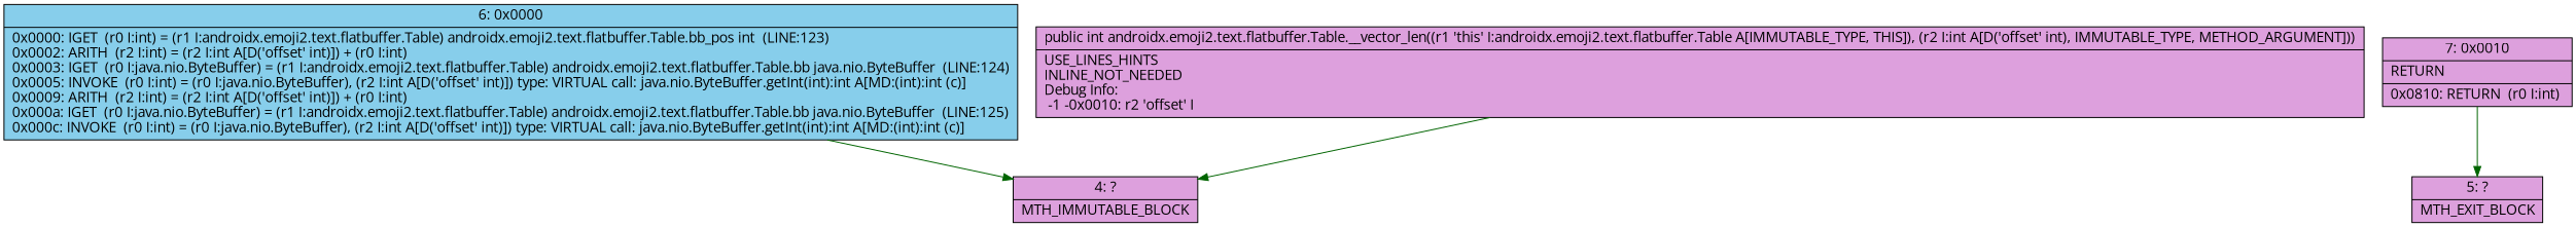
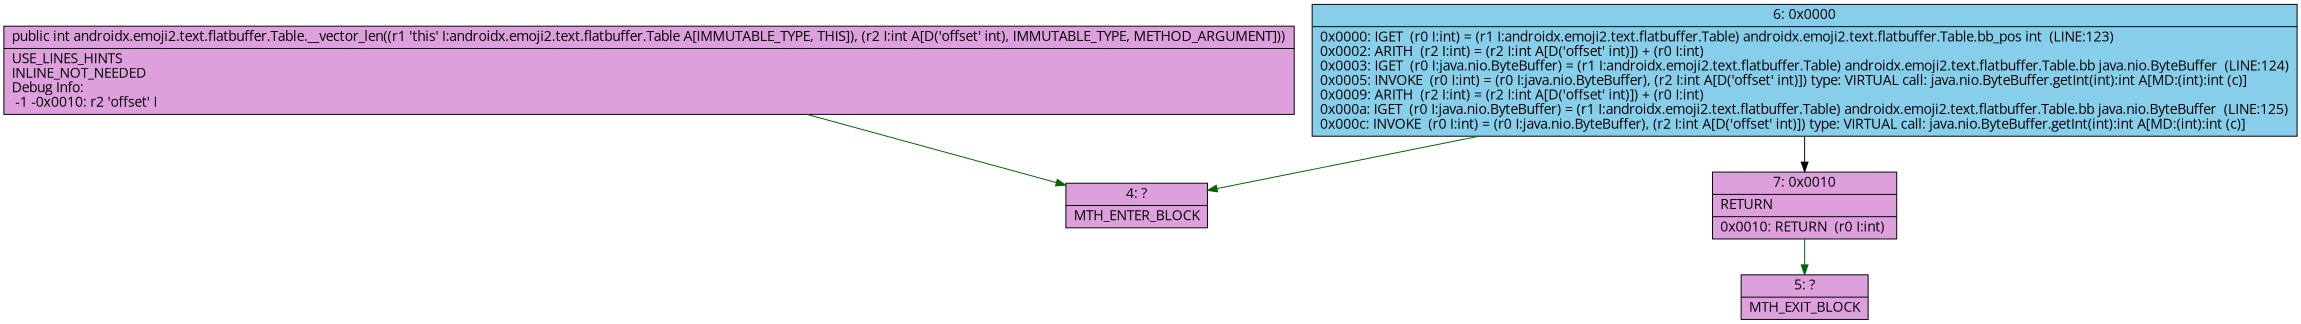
  digraph {
    fontname="Open Sans"
    node [fillcolor=plum fontname="Open Sans" shape=record style=filled]
    edge [color=darkgreen fontname="Open Sans"]
-   n1 [label="{4\:\ ?|MTH_IMMUTABLE_BLOCK\l}"]
+   n1 [label="{4\:\ ?|MTH_ENTER_BLOCK\l}"]
    n2 [fillcolor=skyblue label="{6\:\ 0x0000|0x0000: IGET  (r0 I:int) = (r1 I:androidx.emoji2.text.flatbuffer.Table) androidx.emoji2.text.flatbuffer.Table.bb_pos int  (LINE:123)\l0x0002: ARITH  (r2 I:int) = (r2 I:int A[D('offset' int)]) + (r0 I:int) \l0x0003: IGET  (r0 I:java.nio.ByteBuffer) = (r1 I:androidx.emoji2.text.flatbuffer.Table) androidx.emoji2.text.flatbuffer.Table.bb java.nio.ByteBuffer  (LINE:124)\l0x0005: INVOKE  (r0 I:int) = (r0 I:java.nio.ByteBuffer), (r2 I:int A[D('offset' int)]) type: VIRTUAL call: java.nio.ByteBuffer.getInt(int):int A[MD:(int):int (c)]\l0x0009: ARITH  (r2 I:int) = (r2 I:int A[D('offset' int)]) + (r0 I:int) \l0x000a: IGET  (r0 I:java.nio.ByteBuffer) = (r1 I:androidx.emoji2.text.flatbuffer.Table) androidx.emoji2.text.flatbuffer.Table.bb java.nio.ByteBuffer  (LINE:125)\l0x000c: INVOKE  (r0 I:int) = (r0 I:java.nio.ByteBuffer), (r2 I:int A[D('offset' int)]) type: VIRTUAL call: java.nio.ByteBuffer.getInt(int):int A[MD:(int):int (c)]\l}"]
-   n3 [label="{7\:\ 0x0010|RETURN\l|0x0810: RETURN  (r0 I:int) \l}"]
+   n3 [label="{7\:\ 0x0010|RETURN\l|0x0010: RETURN  (r0 I:int) \l}"]
    n4 [label="{5\:\ ?|MTH_EXIT_BLOCK\l}"]
    n5 [label="{public int androidx.emoji2.text.flatbuffer.Table.__vector_len((r1 'this' I:androidx.emoji2.text.flatbuffer.Table A[IMMUTABLE_TYPE, THIS]), (r2 I:int A[D('offset' int), IMMUTABLE_TYPE, METHOD_ARGUMENT]))  | USE_LINES_HINTS\lINLINE_NOT_NEEDED\lDebug Info:\l  \-1 \-0x0010: r2 'offset' I\l}"]
    n2 -> n1
+   n2 -> n3 [color=black]
    n3 -> n4
    n5 -> n1
  }
